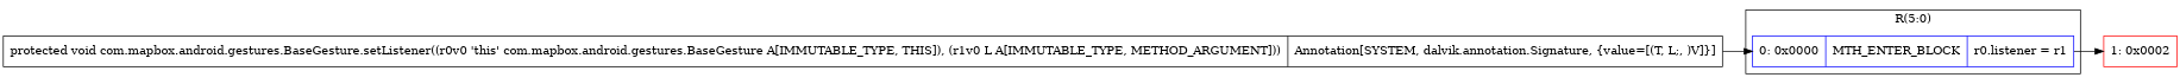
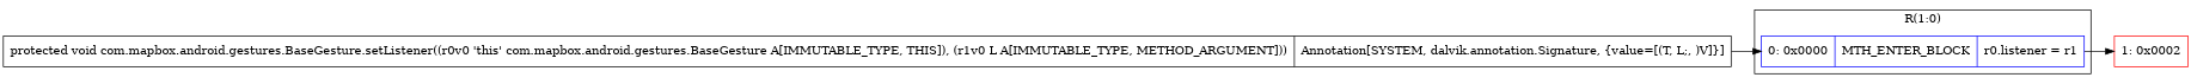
  digraph {
    rankdir=LR
    node [shape=record]
    n1 [color=blue label="{0\:\ 0x0000|MTH_ENTER_BLOCK\l|r0.listener = r1\l}"]
    n2 [color=red label="{1\:\ 0x0002}"]
    n3 [label="{protected void com.mapbox.android.gestures.BaseGesture.setListener((r0v0 'this' com.mapbox.android.gestures.BaseGesture A[IMMUTABLE_TYPE, THIS]), (r1v0 L A[IMMUTABLE_TYPE, METHOD_ARGUMENT]))  | Annotation[SYSTEM, dalvik.annotation.Signature, \{value=[(T, L;, )V]\}]\l}"]
    subgraph cluster_1 {
-     label="R(5:0)"
+     label="R(1:0)"
      n1
    }
    n1 -> n2
    n3 -> n1
  }
